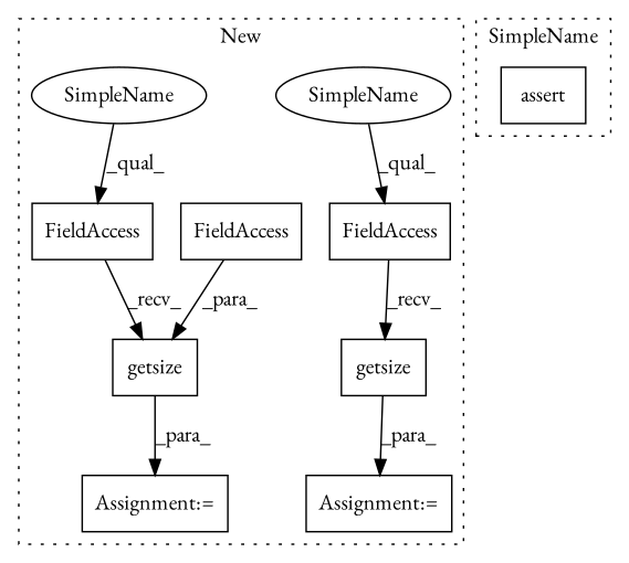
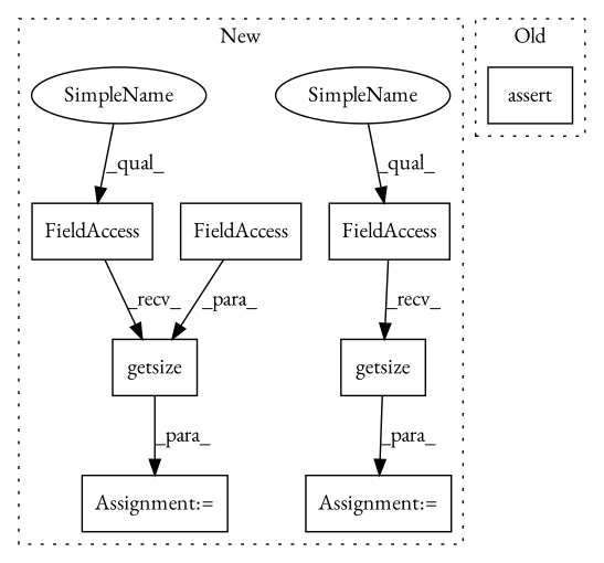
  digraph {
    fontname="EB Garamond"
    node [a=32 l="8,1" s=1243 shape=box fontname="EB Garamond"]
    edge [fontname="EB Garamond"]
    n1 [label=getsize s="1251,1288"]
    n2 [a=22 l=7 label=FieldAccess]
    n3 [a=22 l=7 label=FieldAccess s=1304]
    n4 [label=getsize s="1312,1332"]
    n5 [a=7 l=1 label="Assignment:=" s=1242]
    n6 [a=7 l=1 label="Assignment:=" s=1303]
    n7 [a=22 l=12 label=FieldAccess s=1320]
    n8 [a=42 l=2 label=SimpleName shape=ellipse]
    n9 [a=42 l=2 label=SimpleName s=1304 shape=ellipse]
    n10 [l="13,1" label=assert s="1024,1069"]
    subgraph cluster_1 {
      label=New
      style=dotted
      n1
      n2
      n3
      n4
      n5
      n6
      n7
      n8
      n9
    }
    subgraph cluster_2 {
-     label=SimpleName
+     label=Old
      style=dotted
      n10
    }
    n1 -> n5 [label=_para_]
    n2 -> n1 [label=_recv_]
    n3 -> n4 [label=_recv_]
    n4 -> n6 [label=_para_]
    n7 -> n4 [label=_para_]
    n8 -> n2 [label=_qual_]
    n9 -> n3 [label=_qual_]
  }
